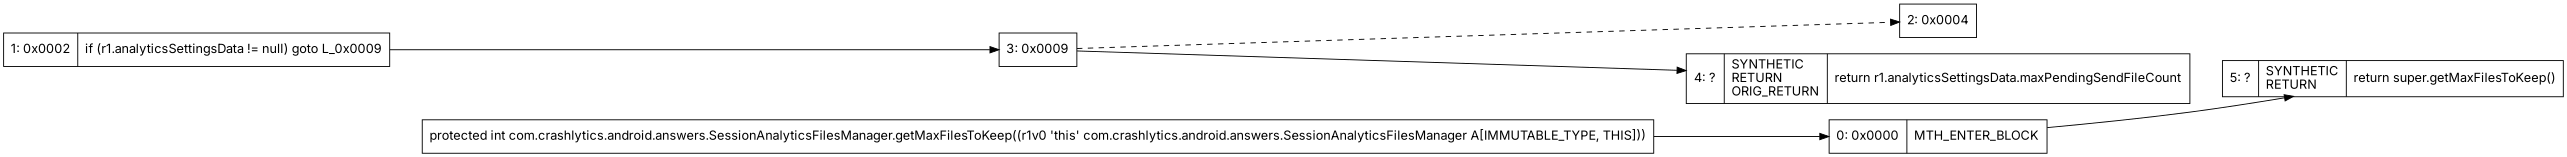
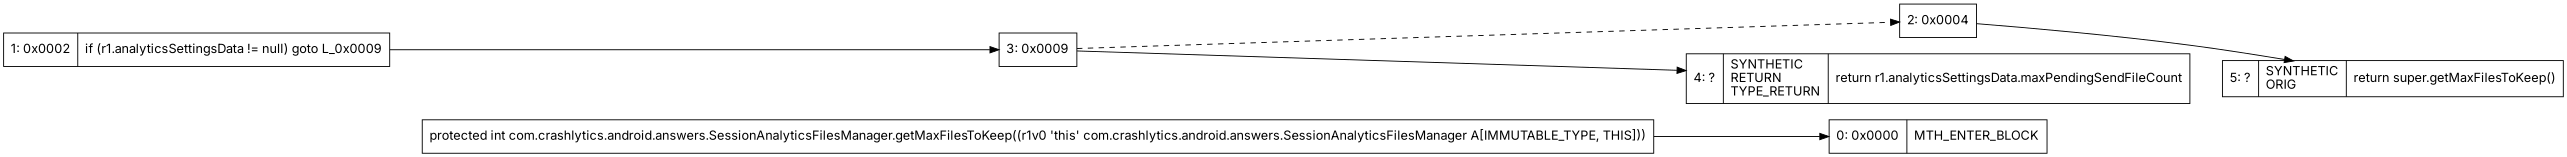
  digraph {
    fontname=Inter
    rankdir=LR
    node [fontname=Inter shape=record]
    edge [fontname=Inter]
    n1 [label="{0\:\ 0x0000|MTH_ENTER_BLOCK\l}"]
    n2 [label="{1\:\ 0x0002|if (r1.analyticsSettingsData != null) goto L_0x0009\l}"]
    n3 [label="{3\:\ 0x0009}"]
    n4 [label="{2\:\ 0x0004}"]
-   n5 [label="{5\:\ ?|SYNTHETIC\lRETURN\l|return super.getMaxFilesToKeep()\l}"]
-   n6 [label="{4\:\ ?|SYNTHETIC\lRETURN\lORIG_RETURN\l|return r1.analyticsSettingsData.maxPendingSendFileCount\l}"]
+   n5 [label="{5\:\ ?|SYNTHETIC\lORIG\l|return super.getMaxFilesToKeep()\l}"]
+   n6 [label="{4\:\ ?|SYNTHETIC\lRETURN\lTYPE_RETURN\l|return r1.analyticsSettingsData.maxPendingSendFileCount\l}"]
    n7 [label="{protected int com.crashlytics.android.answers.SessionAnalyticsFilesManager.getMaxFilesToKeep((r1v0 'this' com.crashlytics.android.answers.SessionAnalyticsFilesManager A[IMMUTABLE_TYPE, THIS])) }"]
    n2 -> n3
    n3 -> n4 [style=dashed]
    n3 -> n6
-   n1 -> n5
+   n4 -> n5
    n7 -> n1
  }
